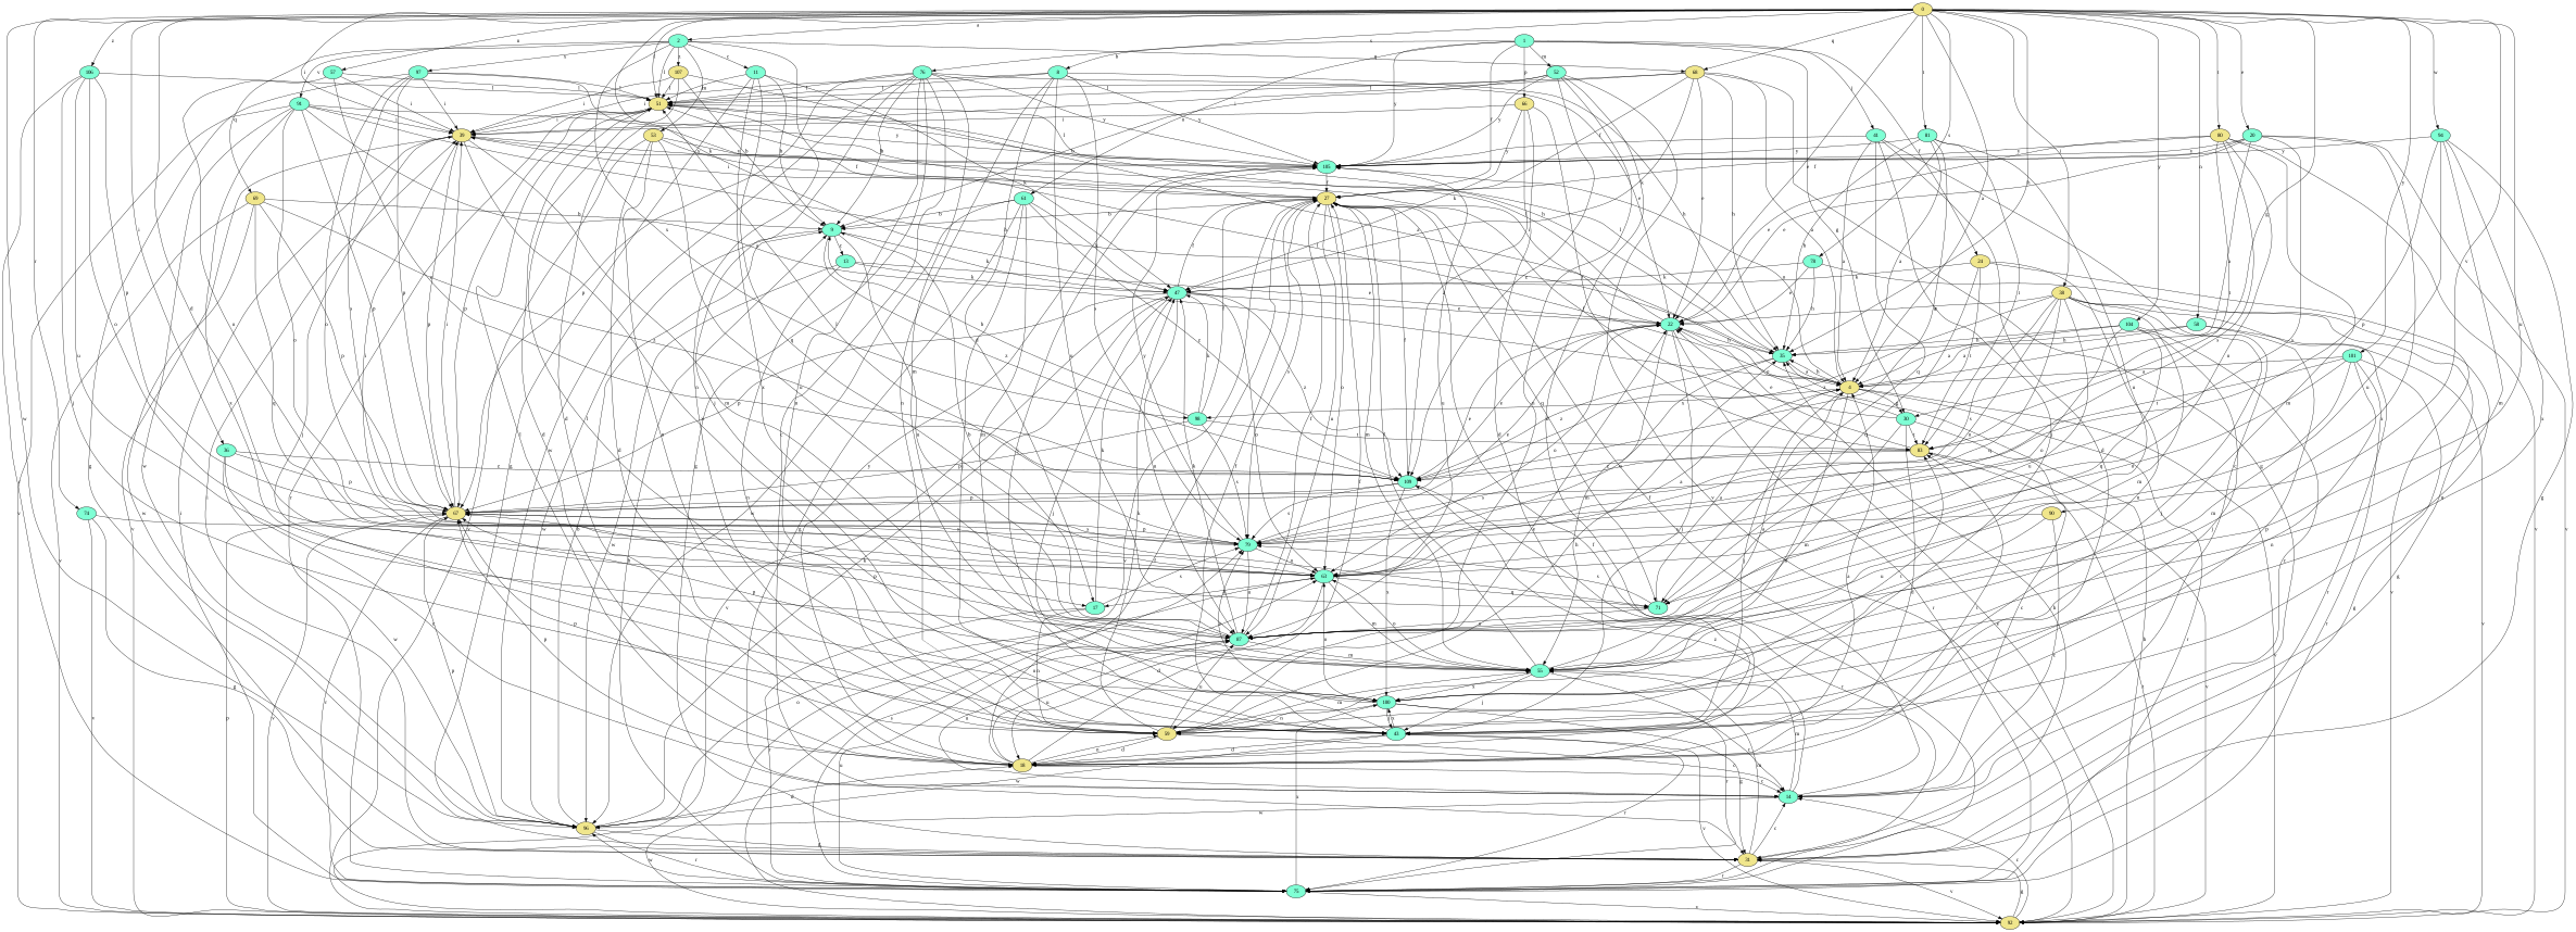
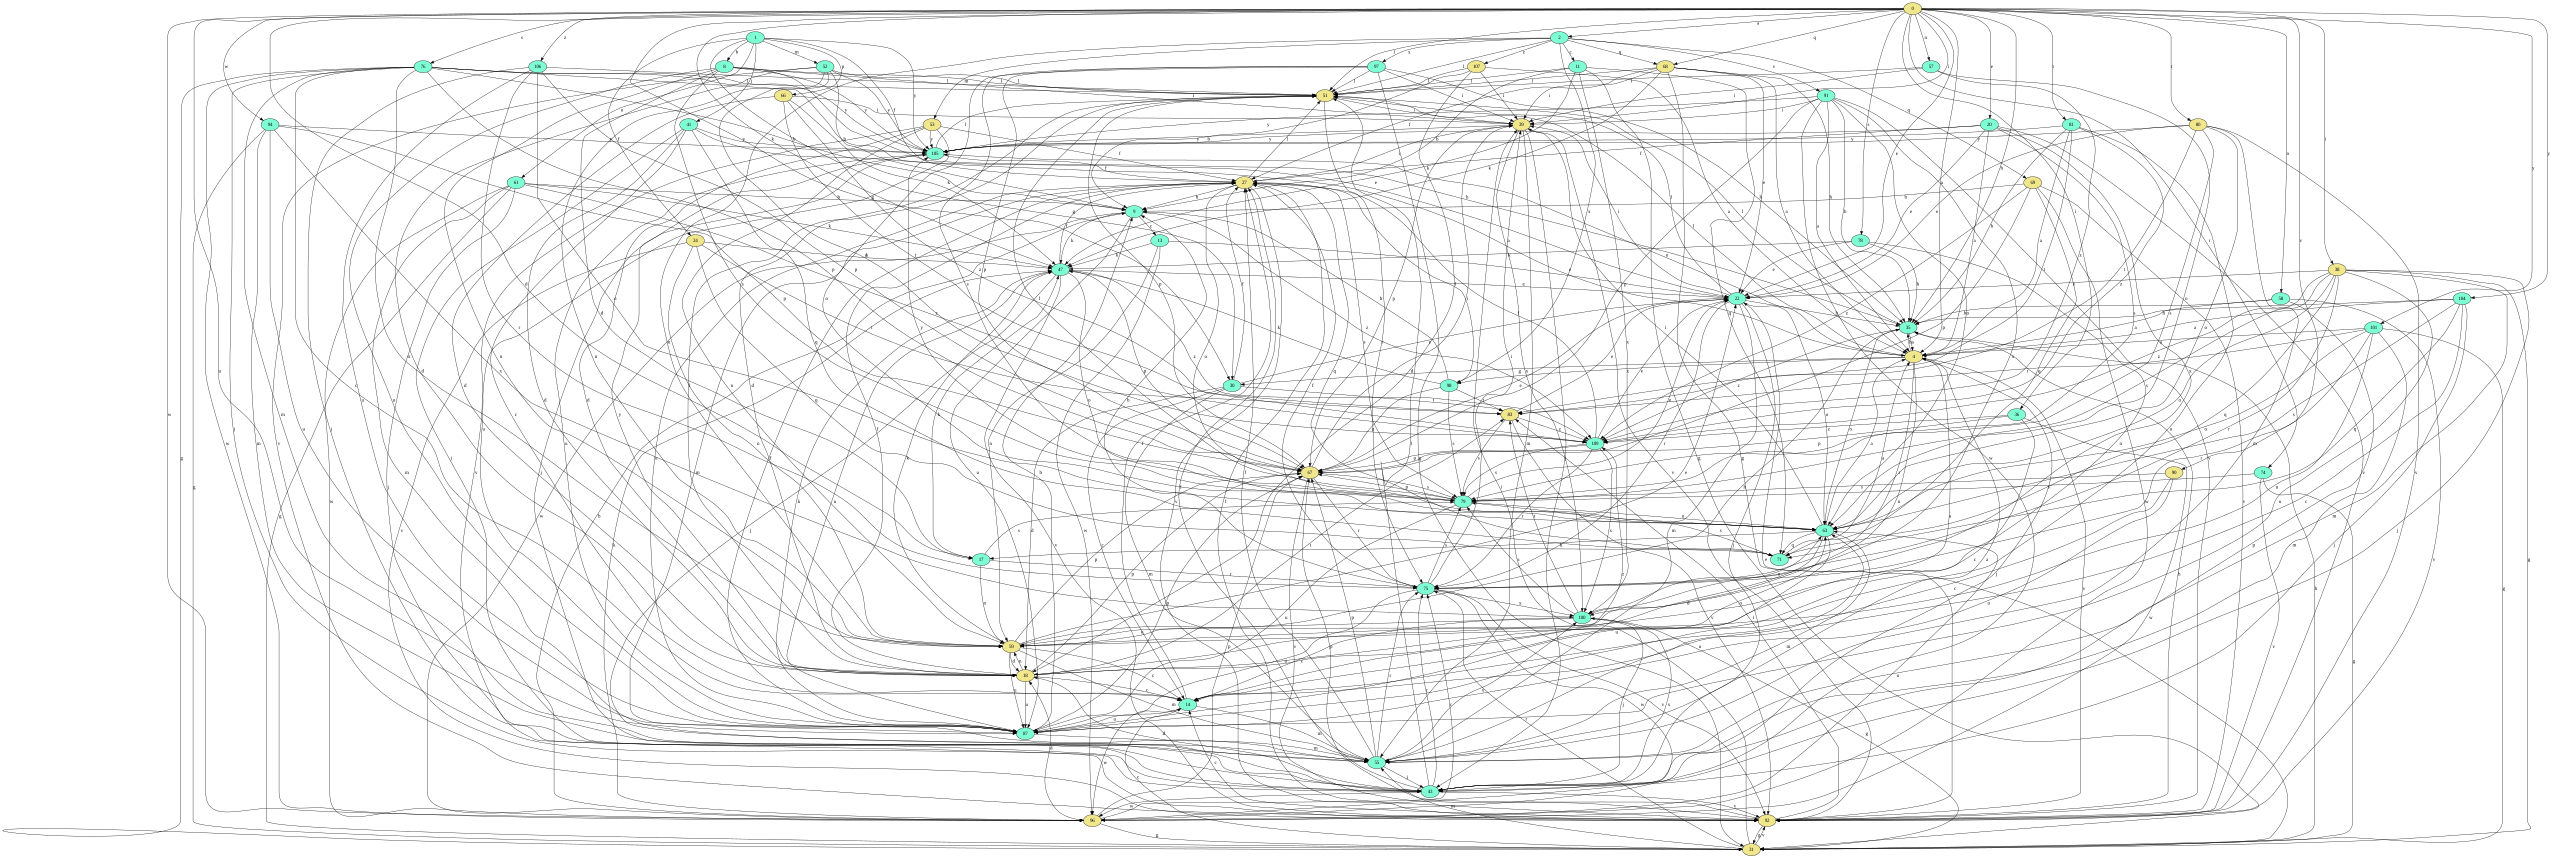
  strict digraph {
    fontname="Liberation Serif"
    node [fillcolor=aquamarine fontname="Liberation Serif" style=filled]
    edge [fontname="Liberation Serif"]
    0 [fillcolor=khaki]
    2
    4 [fillcolor=khaki]
    17
    20
    22
    30
    35
    36
    38 [fillcolor=khaki]
    39 [fillcolor=khaki]
    47
    51 [fillcolor=khaki]
    57
    58
    68 [fillcolor=khaki]
    74
    76
    78
    80 [fillcolor=khaki]
    81
    87
    90 [fillcolor=khaki]
    94
    96 [fillcolor=khaki]
    101
    104
    106
    11
    53 [fillcolor=khaki]
    59 [fillcolor=khaki]
    69 [fillcolor=khaki]
    91
    97
    98
    107 [fillcolor=khaki]
    105
    43
    75
    92 [fillcolor=khaki]
    79
    27 [fillcolor=khaki]
    100
    55
    63
    14
    18 [fillcolor=khaki]
    83 [fillcolor=khaki]
    109
    67 [fillcolor=khaki]
    31 [fillcolor=khaki]
    71
    9
    1
    8
    24 [fillcolor=khaki]
    41
    52
    61
    66 [fillcolor=khaki]
    13
    0 -> 2 [label=a]
    0 -> 4 [label=a]
    0 -> 17 [label=d]
    0 -> 20 [label=e]
    0 -> 22 [label=e]
    0 -> 30 [label=g]
    0 -> 35 [label=h]
    0 -> 36 [label=i]
    0 -> 38 [label=i]
    0 -> 39 [label=i]
    0 -> 47 [label=k]
    0 -> 51 [label=l]
    0 -> 57 [label=n]
    0 -> 58 [label=n]
    0 -> 68 [label=q]
    0 -> 74 [label=r]
    0 -> 76 [label=s]
    0 -> 78 [label=s]
    0 -> 80 [label=t]
    0 -> 81 [label=t]
    0 -> 87 [label=u]
    0 -> 90 [label=v]
    0 -> 94 [label=w]
    0 -> 96 [label=w]
    0 -> 101 [label=y]
    0 -> 104 [label=y]
    0 -> 106 [label=z]
    2 -> 51 [label=l]
    2 -> 68 [label=q]
    2 -> 11 [label=c]
    2 -> 53 [label=m]
    2 -> 59 [label=n]
    2 -> 69 [label=q]
    2 -> 91 [label=v]
    2 -> 97 [label=x]
    2 -> 98 [label=x]
    2 -> 107 [label=z]
    4 -> 30 [label=g]
    4 -> 35 [label=h]
    4 -> 51 [label=l]
    4 -> 59 [label=n]
    4 -> 98 [label=x]
    4 -> 105 [label=o]
    4 -> 43 [label=j]
    4 -> 75 [label=r]
    4 -> 92 [label=v]
    17 -> 47 [label=k]
    17 -> 59 [label=n]
    17 -> 75 [label=r]
    17 -> 79 [label=s]
    20 -> 4 [label=a]
    20 -> 22 [label=e]
    20 -> 105 [label=y]
    20 -> 92 [label=v]
    20 -> 79 [label=s]
    20 -> 27 [label=f]
    20 -> 100 [label=x]
    22 -> 35 [label=h]
    22 -> 39 [label=i]
    22 -> 51 [label=l]
    22 -> 43 [label=j]
    22 -> 75 [label=r]
    22 -> 55 [label=m]
    22 -> 63 [label=o]
    30 -> 22 [label=e]
    30 -> 27 [label=f]
    30 -> 55 [label=m]
    30 -> 14 [label=c]
    30 -> 18 [label=d]
    30 -> 83 [label=t]
    35 -> 4 [label=a]
    35 -> 51 [label=l]
    35 -> 63 [label=o]
    35 -> 109 [label=z]
    36 -> 96 [label=w]
    36 -> 14 [label=c]
    36 -> 109 [label=z]
    36 -> 67 [label=p]
    38 -> 22 [label=e]
    38 -> 87 [label=u]
    38 -> 43 [label=j]
    38 -> 75 [label=r]
    38 -> 79 [label=s]
    38 -> 55 [label=m]
    38 -> 63 [label=o]
    38 -> 109 [label=z]
    38 -> 31 [label=g]
    38 -> 71 [label=q]
    39 -> 105 [label=y]
    39 -> 43 [label=j]
    39 -> 92 [label=v]
    39 -> 100 [label=x]
    39 -> 55 [label=m]
    39 -> 67 [label=p]
    47 -> 22 [label=e]
    47 -> 87 [label=u]
    47 -> 43 [label=j]
    47 -> 92 [label=v]
    47 -> 27 [label=f]
    47 -> 63 [label=o]
    47 -> 109 [label=z]
    47 -> 67 [label=p]
    51 -> 39 [label=i]
    51 -> 75 [label=r]
    51 -> 18 [label=d]
    51 -> 67 [label=p]
    57 -> 39 [label=i]
    57 -> 51 [label=l]
    57 -> 63 [label=o]
    57 -> 109 [label=z]
    58 -> 4 [label=a]
    58 -> 35 [label=h]
    58 -> 43 [label=p]
    58 -> 92 [label=v]
    68 -> 4 [label=a]
    68 -> 22 [label=e]
    68 -> 35 [label=h]
    68 -> 39 [label=i]
    68 -> 47 [label=k]
    68 -> 51 [label=l]
    68 -> 27 [label=f]
    68 -> 31 [label=g]
    74 -> 92 [label=v]
    74 -> 79 [label=s]
    74 -> 31 [label=g]
    76 -> 22 [label=e]
    76 -> 51 [label=l]
    76 -> 96 [label=w]
    76 -> 59 [label=n]
    76 -> 105 [label=y]
    76 -> 43 [label=j]
    76 -> 55 [label=m]
    76 -> 14 [label=c]
    76 -> 67 [label=p]
    76 -> 31 [label=g]
    76 -> 9 [label=b]
    78 -> 22 [label=e]
    78 -> 35 [label=h]
    78 -> 47 [label=k]
    78 -> 59 [label=n]
    80 -> 22 [label=e]
    80 -> 105 [label=y]
    80 -> 92 [label=v]
    80 -> 79 [label=s]
    80 -> 55 [label=m]
    80 -> 63 [label=o]
    80 -> 83 [label=t]
    81 -> 4 [label=a]
    81 -> 35 [label=h]
    81 -> 87 [label=u]
    81 -> 105 [label=y]
    81 -> 83 [label=t]
    81 -> 109 [label=z]
    87 -> 47 [label=k]
    87 -> 27 [label=f]
    87 -> 55 [label=m]
    87 -> 67 [label=p]
    87 -> 9 [label=b]
    90 -> 87 [label=u]
    90 -> 79 [label=s]
    90 -> 14 [label=c]
    94 -> 87 [label=u]
    94 -> 105 [label=y]
    94 -> 100 [label=x]
    94 -> 55 [label=m]
    94 -> 67 [label=p]
    94 -> 31 [label=g]
    96 -> 47 [label=k]
    96 -> 75 [label=r]
    96 -> 63 [label=o]
    96 -> 18 [label=d]
    96 -> 67 [label=p]
    96 -> 31 [label=g]
    96 -> 9 [label=b]
    101 -> 4 [label=a]
    101 -> 59 [label=n]
    101 -> 75 [label=r]
    101 -> 55 [label=m]
    101 -> 63 [label=o]
    101 -> 83 [label=t]
    101 -> 31 [label=g]
    104 -> 4 [label=a]
    104 -> 35 [label=h]
    104 -> 43 [label=j]
-   104 -> 63 [label=o]
+   104 -> 63 [label=s]
    104 -> 14 [label=c]
    104 -> 71 [label=q]
    106 -> 51 [label=l]
    106 -> 87 [label=u]
    106 -> 43 [label=j]
    106 -> 75 [label=r]
    106 -> 63 [label=o]
    106 -> 67 [label=p]
    11 -> 47 [label=k]
    11 -> 51 [label=l]
    11 -> 100 [label=x]
    11 -> 31 [label=g]
    11 -> 71 [label=q]
    11 -> 9 [label=b]
    53 -> 87 [label=u]
    53 -> 59 [label=n]
    53 -> 105 [label=y]
    53 -> 92 [label=v]
    53 -> 27 [label=f]
    53 -> 18 [label=d]
    59 -> 22 [label=e]
    59 -> 35 [label=h]
    59 -> 47 [label=k]
    59 -> 87 [label=u]
    59 -> 55 [label=m]
    59 -> 14 [label=c]
    59 -> 18 [label=d]
    59 -> 67 [label=p]
    69 -> 96 [label=w]
    69 -> 92 [label=v]
    69 -> 109 [label=z]
    69 -> 67 [label=p]
    69 -> 71 [label=q]
    69 -> 9 [label=b]
    91 -> 4 [label=a]
    91 -> 35 [label=h]
    91 -> 39 [label=i]
    91 -> 96 [label=w]
    91 -> 105 [label=y]
    91 -> 92 [label=v]
    91 -> 100 [label=x]
    91 -> 63 [label=o]
    91 -> 67 [label=p]
    97 -> 35 [label=h]
    97 -> 39 [label=i]
    97 -> 51 [label=l]
    97 -> 79 [label=s]
    97 -> 63 [label=o]
    97 -> 67 [label=p]
    97 -> 31 [label=g]
    98 -> 47 [label=k]
    98 -> 79 [label=s]
    98 -> 27 [label=f]
    98 -> 83 [label=t]
    98 -> 67 [label=p]
    98 -> 9 [label=b]
    107 -> 4 [label=a]
    107 -> 39 [label=i]
    107 -> 51 [label=l]
    107 -> 18 [label=d]
    107 -> 9 [label=b]
    105 -> 51 [label=l]
    105 -> 87 [label=u]
    105 -> 43 [label=j]
    105 -> 27 [label=f]
    43 -> 51 [label=l]
    43 -> 96 [label=w]
    43 -> 75 [label=r]
    43 -> 92 [label=v]
    43 -> 27 [label=f]
    43 -> 100 [label=x]
    43 -> 18 [label=d]
    75 -> 39 [label=i]
    75 -> 87 [label=u]
    75 -> 96 [label=w]
    75 -> 92 [label=v]
    75 -> 79 [label=s]
    75 -> 27 [label=f]
    75 -> 100 [label=x]
    75 -> 9 [label=b]
    92 -> 22 [label=e]
    92 -> 35 [label=h]
    92 -> 27 [label=f]
    92 -> 14 [label=c]
    92 -> 83 [label=t]
    92 -> 67 [label=p]
    92 -> 31 [label=g]
    79 -> 22 [label=e]
    79 -> 51 [label=l]
    79 -> 87 [label=u]
    79 -> 105 [label=y]
    79 -> 63 [label=o]
    79 -> 67 [label=p]
    27 -> 39 [label=i]
    27 -> 51 [label=l]
    27 -> 87 [label=u]
    27 -> 92 [label=v]
    27 -> 79 [label=s]
    27 -> 55 [label=m]
    27 -> 63 [label=o]
    27 -> 71 [label=q]
    27 -> 9 [label=b]
    100 -> 59 [label=n]
    100 -> 43 [label=j]
    100 -> 79 [label=s]
    100 -> 63 [label=o]
    100 -> 14 [label=c]
    100 -> 83 [label=t]
    100 -> 31 [label=g]
    55 -> 4 [label=a]
    55 -> 43 [label=j]
    55 -> 75 [label=r]
    55 -> 27 [label=f]
    55 -> 100 [label=x]
    55 -> 63 [label=o]
    55 -> 67 [label=p]
    63 -> 4 [label=a]
    63 -> 17 [label=k]
    63 -> 39 [label=i]
-   71 -> 87 [label=u]
+   63 -> 87 [label=u]
    63 -> 55 [label=m]
    63 -> 18 [label=d]
    63 -> 71 [label=q]
    14 -> 87 [label=u]
    14 -> 96 [label=w]
    14 -> 27 [label=f]
    14 -> 55 [label=m]
    14 -> 109 [label=z]
    18 -> 4 [label=a]
    18 -> 51 [label=l]
    18 -> 87 [label=u]
    18 -> 59 [label=n]
    18 -> 105 [label=y]
    18 -> 27 [label=f]
    18 -> 63 [label=o]
    18 -> 14 [label=c]
    18 -> 83 [label=t]
    18 -> 67 [label=p]
    83 -> 22 [label=e]
    83 -> 92 [label=v]
    83 -> 79 [label=s]
    83 -> 109 [label=z]
    109 -> 22 [label=e]
    109 -> 75 [label=r]
    109 -> 79 [label=s]
    109 -> 27 [label=f]
    109 -> 100 [label=x]
    109 -> 67 [label=p]
    67 -> 22 [label=e]
    67 -> 39 [label=i]
    67 -> 75 [label=r]
    67 -> 92 [label=v]
    67 -> 79 [label=s]
    31 -> 35 [label=h]
    31 -> 39 [label=i]
    31 -> 75 [label=r]
    31 -> 92 [label=v]
    31 -> 55 [label=m]
    31 -> 14 [label=c]
    71 -> 4 [label=a]
    71 -> 79 [label=s]
    9 -> 47 [label=k]
    9 -> 87 [label=u]
    9 -> 96 [label=w]
    9 -> 109 [label=z]
    9 -> 13 [label=c]
    1 -> 30 [label=g]
    1 -> 105 [label=y]
    1 -> 27 [label=f]
    1 -> 8 [label=b]
    1 -> 24 [label=f]
    1 -> 41 [label=j]
    1 -> 52 [label=m]
    1 -> 61 [label=o]
    1 -> 66 [label=p]
    8 -> 17 [label=d]
    8 -> 35 [label=h]
    8 -> 39 [label=i]
    8 -> 51 [label=l]
    8 -> 87 [label=u]
    8 -> 59 [label=n]
    8 -> 105 [label=y]
    8 -> 79 [label=s]
    24 -> 47 [label=k]
    24 -> 59 [label=n]
    24 -> 92 [label=v]
    24 -> 83 [label=t]
    24 -> 71 [label=q]
    41 -> 4 [label=a]
    41 -> 105 [label=y]
    41 -> 43 [label=j]
    41 -> 14 [label=c]
    41 -> 18 [label=d]
    41 -> 71 [label=q]
    52 -> 51 [label=l]
    52 -> 59 [label=n]
    52 -> 105 [label=y]
    52 -> 92 [label=v]
    52 -> 18 [label=d]
    52 -> 109 [label=z]
    52 -> 9 [label=b]
    61 -> 47 [label=k]
    61 -> 96 [label=w]
    61 -> 43 [label=j]
    61 -> 55 [label=m]
    61 -> 109 [label=z]
    61 -> 31 [label=g]
    61 -> 9 [label=b]
    66 -> 39 [label=i]
    66 -> 47 [label=k]
    66 -> 18 [label=d]
    66 -> 83 [label=t]
    66 -> 109 [label=z]
    13 -> 22 [label=e]
    13 -> 47 [label=k]
    13 -> 96 [label=w]
    13 -> 59 [label=n]
  }
